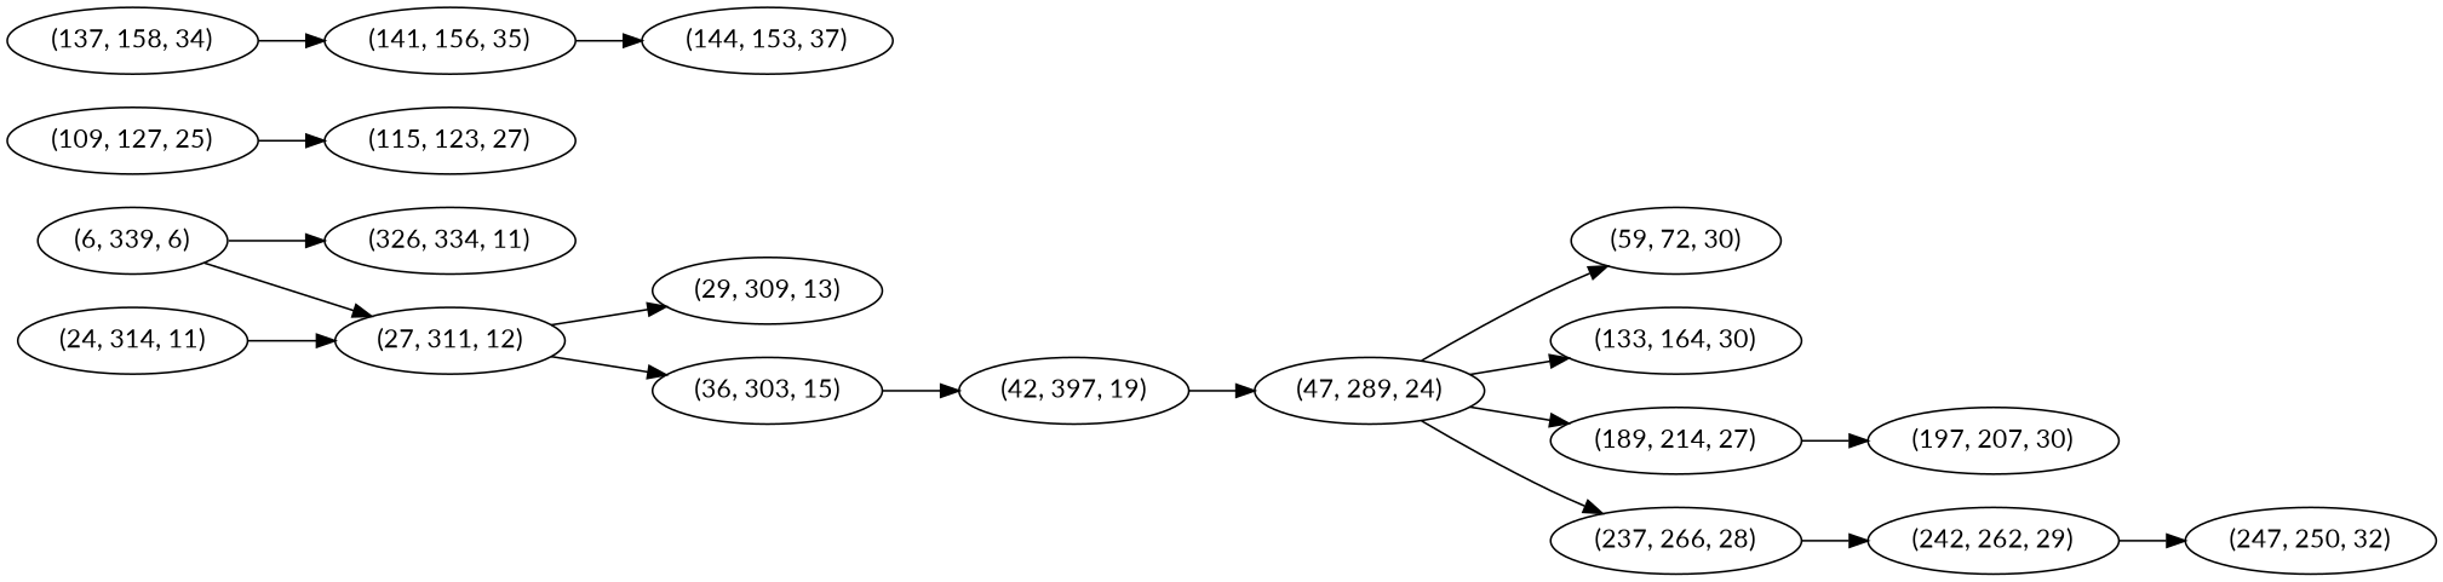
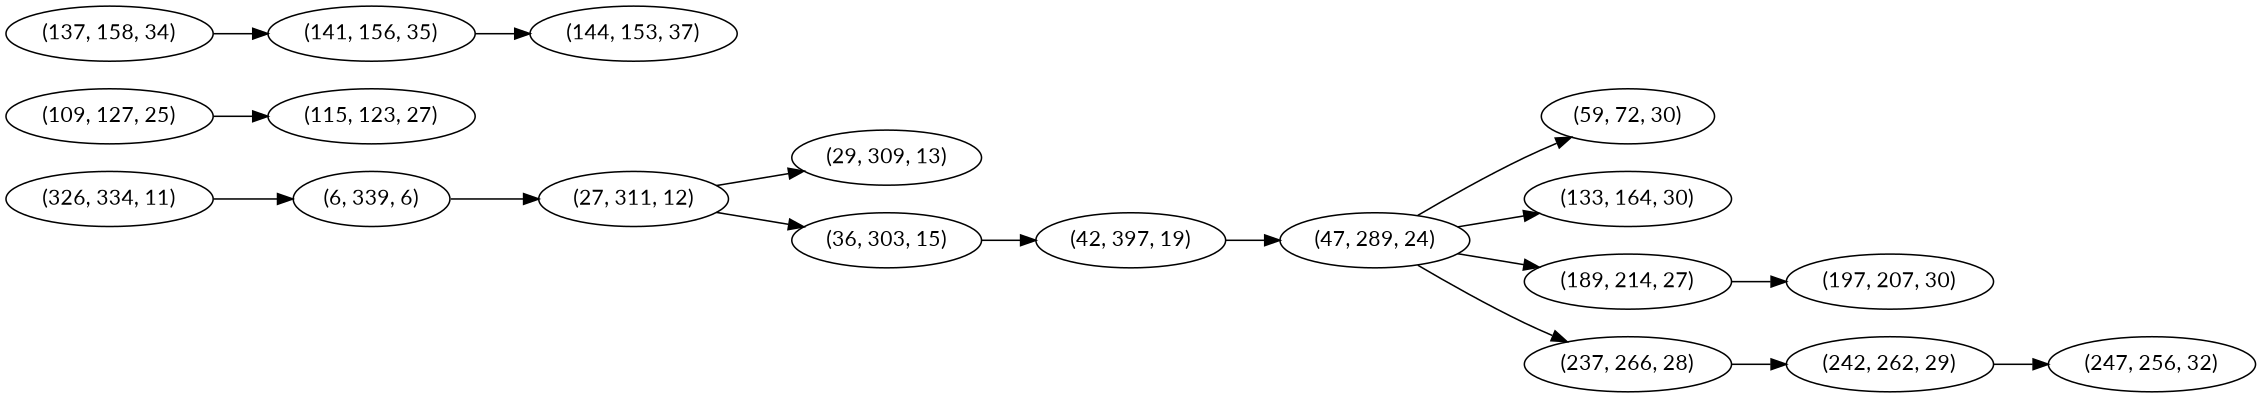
  digraph {
    fontname=Lato
    rankdir=LR
    node [fontname=Lato]
    edge [fontname=Lato]
    "(6, 339, 6)"
    "(326, 334, 11)"
    "(27, 311, 12)"
-   "(24, 314, 11)"
    "(29, 309, 13)"
    "(36, 303, 15)"
    n7 [label="(42, 397, 19)"]
    "(47, 289, 24)"
    "(59, 72, 30)"
    "(133, 164, 30)"
    "(189, 214, 27)"
    "(237, 266, 28)"
    "(109, 127, 25)"
    "(115, 123, 27)"
    "(197, 207, 30)"
    "(242, 262, 29)"
    "(137, 158, 34)"
    "(141, 156, 35)"
    "(144, 153, 37)"
-   "(247, 256, 32)" [label="(247, 250, 32)"]
-   "(6, 339, 6)" -> "(326, 334, 11)"
+   "(247, 256, 32)"
+   "(326, 334, 11)" -> "(6, 339, 6)"
    "(6, 339, 6)" -> "(27, 311, 12)"
    "(27, 311, 12)" -> "(29, 309, 13)"
    "(27, 311, 12)" -> "(36, 303, 15)"
-   "(24, 314, 11)" -> "(27, 311, 12)"
    "(36, 303, 15)" -> n7
    n7 -> "(47, 289, 24)"
    "(47, 289, 24)" -> "(59, 72, 30)"
    "(47, 289, 24)" -> "(133, 164, 30)"
    "(47, 289, 24)" -> "(189, 214, 27)"
    "(47, 289, 24)" -> "(237, 266, 28)"
    "(189, 214, 27)" -> "(197, 207, 30)"
    "(237, 266, 28)" -> "(242, 262, 29)"
    "(109, 127, 25)" -> "(115, 123, 27)"
    "(242, 262, 29)" -> "(247, 256, 32)"
    "(137, 158, 34)" -> "(141, 156, 35)"
    "(141, 156, 35)" -> "(144, 153, 37)"
  }
